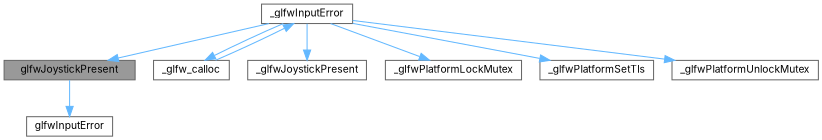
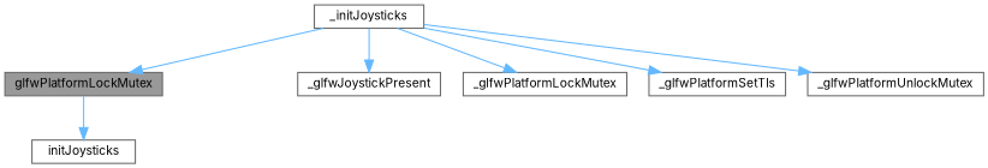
  digraph {
    fontname=Inter
    rankdir=TB
    node [color=grey40 fillcolor=white fontname=Inter fontsize=10 shape=box style=filled]
    edge [color=steelblue1 fontname=Inter fontsize=10 labelfontname=Helvetica labelfontsize=10 style=solid]
-   n1 [color=gray40 fillcolor=grey60 fontcolor=black height=0.2 label=glfwJoystickPresent width=0.4]
-   n2 [height=0.2 label=glfwInputError width=0.4]
-   n3 [height=0.2 label=_glfwInputError width=0.4]
-   n4 [height=0.2 label=_glfw_calloc width=0.4]
+   n1 [color=gray40 fillcolor=grey60 fontcolor=black height=0.2 label=glfwPlatformLockMutex width=0.4]
+   n2 [height=0.2 label=initJoysticks width=0.4]
+   n3 [height=0.2 label=_initJoysticks width=0.4]
    n5 [height=0.2 label=_glfwJoystickPresent width=0.4]
    n6 [height=0.2 label=_glfwPlatformLockMutex width=0.4]
    n7 [height=0.2 label=_glfwPlatformSetTls width=0.4]
    n8 [height=0.2 label=_glfwPlatformUnlockMutex width=0.4]
    n1 -> n2
    n3 -> n1
-   n3 -> n4
    n3 -> n5
    n3 -> n6
    n3 -> n7
    n3 -> n8
-   n4 -> n3
  }
